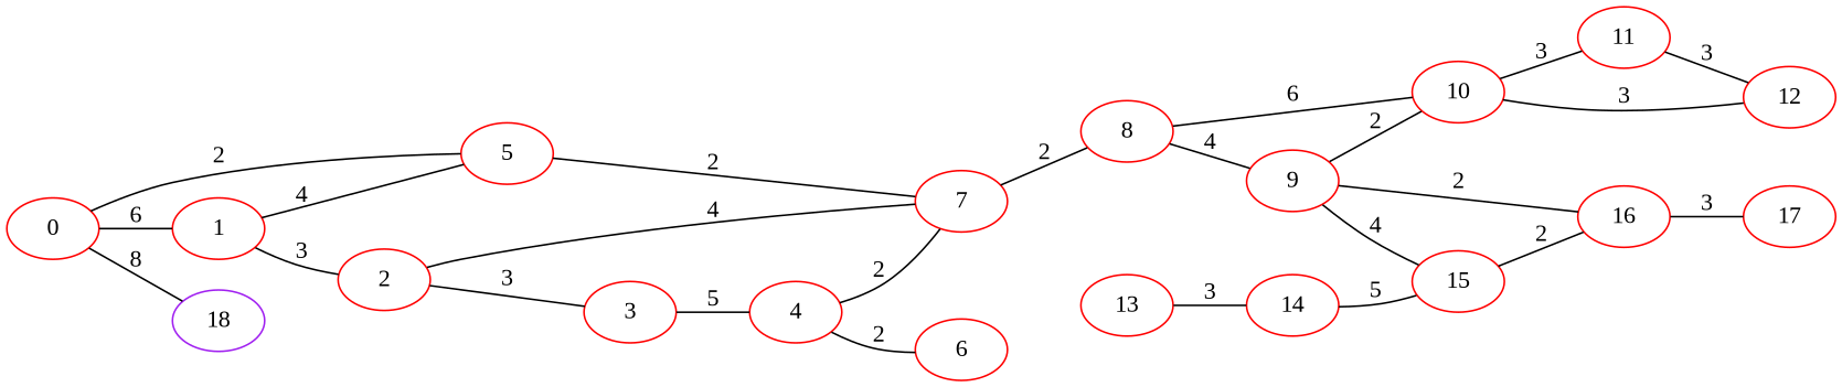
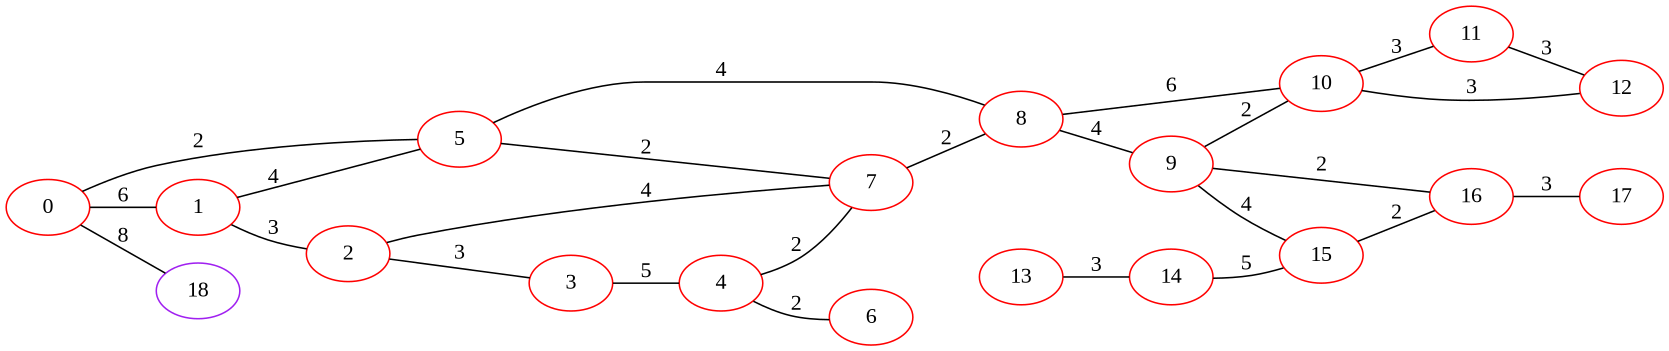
  graph {
    fontname="Liberation Serif"
    rankdir=LR
    node [color=red fontname="Liberation Serif" weight=1]
    edge [fontname="Liberation Serif"]
    0
    1
    5
    18 [color=purple weight=4]
    2
    7
    8
    3
    4
    6
    9
    10
    15
    16
    11
    17
    12
    13
    14
    0 -- 1 [label=6]
    0 -- 5 [label=2]
    0 -- 18 [label=8]
    1 -- 5 [label=4]
    1 -- 2 [label=3]
    5 -- 7 [label=2]
+   5 -- 8 [label=4]
    2 -- 7 [label=4]
    2 -- 3 [label=3]
    7 -- 8 [label=2]
    8 -- 9 [label=4]
    8 -- 10 [label=6]
    3 -- 4 [label=5]
    4 -- 7 [label=2]
    4 -- 6 [label=2]
    9 -- 10 [label=2]
    9 -- 15 [label=4]
    9 -- 16 [label=2]
    10 -- 11 [label=3]
    15 -- 16 [label=2]
    16 -- 17 [label=3]
    11 -- 12 [label=3]
    12 -- 10 [label=3]
    13 -- 14 [label=3]
    14 -- 15 [label=5]
  }
